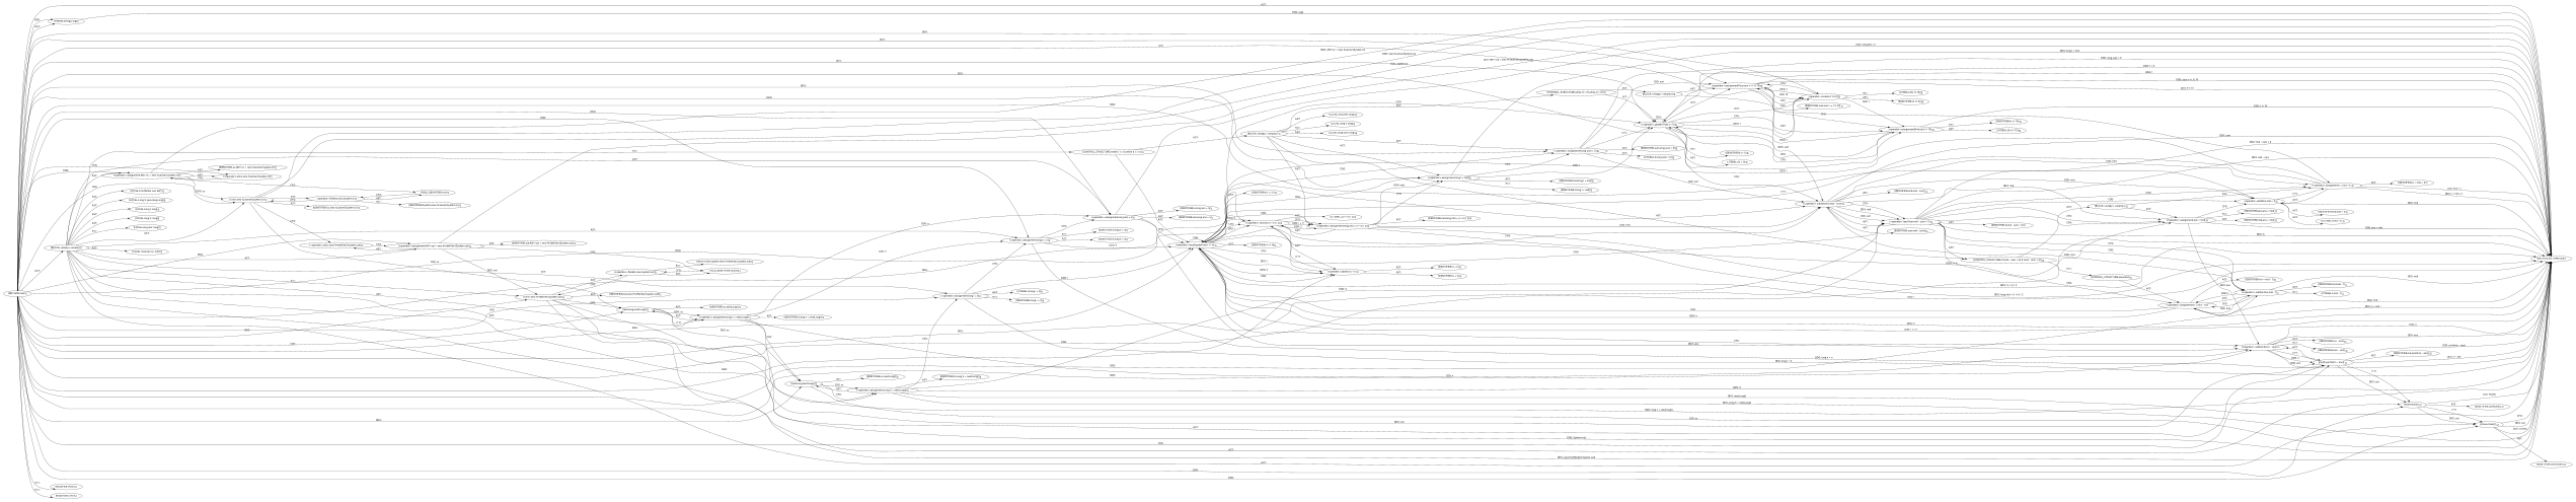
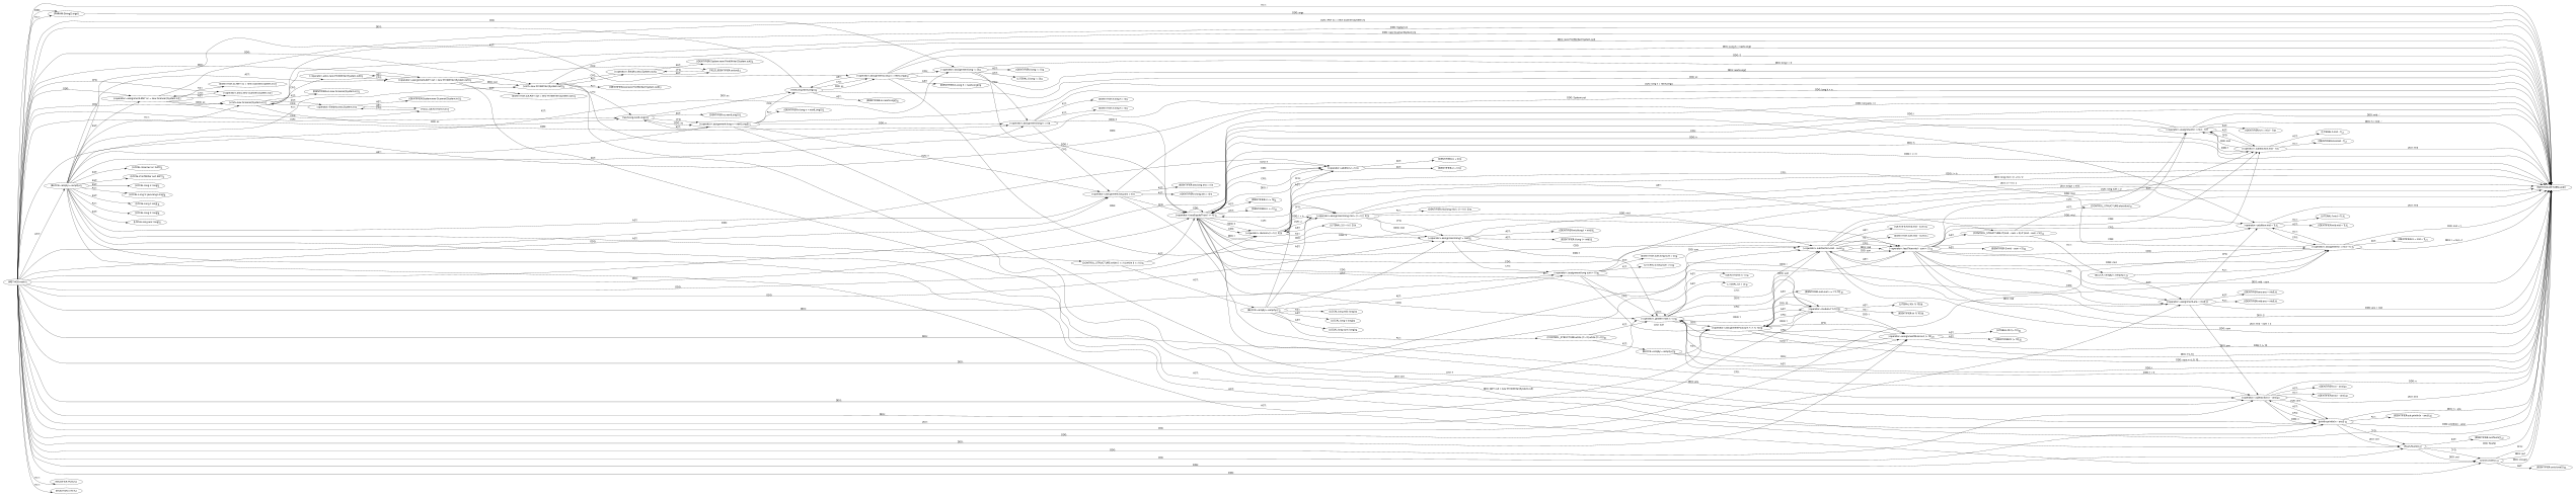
  digraph {
    fontname=Inter
    rankdir=LR
    node [fontname=Inter]
    edge [fontname=Inter]
    n1 [label=<(METHOD,main)<SUB>1</SUB>>]
    n2 [label=<(PARAM,String[] args)<SUB>1</SUB>>]
    n3 [label=<(BLOCK,&lt;empty&gt;,&lt;empty&gt;)<SUB>1</SUB>>]
    n4 [label=<(&lt;operator&gt;.assignment,ANY sc = new Scanner(System.in))<SUB>2</SUB>>]
    n5 [label=<(&lt;operator&gt;.alloc,new Scanner(System.in))<SUB>2</SUB>>]
    n6 [label=<(&lt;init&gt;,new Scanner(System.in))<SUB>2</SUB>>]
    n7 [label=<(&lt;operator&gt;.assignment,ANY out = new PrintWriter(System.out))<SUB>3</SUB>>]
    n8 [label=<(&lt;init&gt;,new PrintWriter(System.out))<SUB>3</SUB>>]
    n9 [label=<(nextLong,nextLong())<SUB>5</SUB>>]
    n10 [label=<(nextLong,nextLong())<SUB>6</SUB>>]
    n11 [label=<(&lt;operator&gt;.assignment,long l = 0)<SUB>8</SUB>>]
    n12 [label=<(&lt;operator&gt;.assignment,long h = n)<SUB>9</SUB>>]
    n13 [label=<(&lt;operator&gt;.assignment,long ans = n)<SUB>11</SUB>>]
    n14 [label=<(&lt;operator&gt;.lessEqualsThan,l &lt;= h)<SUB>13</SUB>>]
    n15 [label=<(&lt;operator&gt;.division,(l + h) / 2)<SUB>14</SUB>>]
    n16 [label=<(&lt;operator&gt;.addition,l + h)<SUB>14</SUB>>]
    n17 [label=<(&lt;operator&gt;.assignment,long t = mid)<SUB>15</SUB>>]
    n18 [label=<(&lt;operator&gt;.assignment,long sum = 0)<SUB>16</SUB>>]
    n19 [label=<(&lt;operator&gt;.greaterThan,t &gt; 0)<SUB>18</SUB>>]
    n20 [label=<(&lt;operator&gt;.assignmentPlus,sum += t % 10)<SUB>19</SUB>>]
    n21 [label=<(&lt;operator&gt;.modulo,t % 10)<SUB>19</SUB>>]
    n22 [label=<(&lt;operator&gt;.assignmentDivision,t /= 10)<SUB>20</SUB>>]
    n23 [label=<(&lt;operator&gt;.lessThan,mid - sum &lt; S)<SUB>23</SUB>>]
    n24 [label=<(&lt;operator&gt;.subtraction,mid - sum)<SUB>23</SUB>>]
    n25 [label=<(&lt;operator&gt;.assignment,ans = mid)<SUB>24</SUB>>]
    n26 [label=<(&lt;operator&gt;.assignment,l = mid + 1)<SUB>25</SUB>>]
    n27 [label=<(&lt;operator&gt;.addition,mid + 1)<SUB>25</SUB>>]
    n28 [label=<(&lt;operator&gt;.subtraction,mid - 1)<SUB>27</SUB>>]
    n29 [label=<(println,println(n - ans))<SUB>30</SUB>>]
    n30 [label=<(&lt;operator&gt;.subtraction,n - ans)<SUB>30</SUB>>]
    n31 [label=<(flush,flush())<SUB>32</SUB>>]
    n32 [label=<(close,close())<SUB>33</SUB>>]
    n33 [label=<(MODIFIER,PUBLIC)>]
    n34 [label=<(MODIFIER,STATIC)>]
    n35 [label=<(METHOD_RETURN,void)<SUB>1</SUB>>]
    n36 [label=<(LOCAL,Scanner sc: ANY)<SUB>2</SUB>>]
    n37 [label=<(LOCAL,PrintWriter out: ANY)<SUB>3</SUB>>]
+   n38 [label=<(LOCAL,long n: long)<SUB>5</SUB>>]
    n39 [label=<(&lt;operator&gt;.assignment,long n = nextLong())<SUB>5</SUB>>]
    n40 [label=<(LOCAL,Long S: java.lang.Long)<SUB>6</SUB>>]
    n41 [label=<(&lt;operator&gt;.assignment,Long S = nextLong())<SUB>6</SUB>>]
    n42 [label=<(LOCAL,long l: long)<SUB>8</SUB>>]
    n43 [label=<(LOCAL,long h: long)<SUB>9</SUB>>]
    n44 [label=<(LOCAL,long ans: long)<SUB>11</SUB>>]
    n45 [label=<(CONTROL_STRUCTURE,while (l &lt;= h),while (l &lt;= h))<SUB>13</SUB>>]
    n46 [label=<(IDENTIFIER,sc,ANY sc = new Scanner(System.in))<SUB>2</SUB>>]
    n47 [label=<(FIELD_IDENTIFIER,in,in)<SUB>2</SUB>>]
    n48 [label=<(IDENTIFIER,sc,new Scanner(System.in))<SUB>2</SUB>>]
    n49 [label=<(&lt;operator&gt;.fieldAccess,System.in)<SUB>2</SUB>>]
    n50 [label=<(&lt;operator&gt;.alloc,new PrintWriter(System.out))<SUB>3</SUB>>]
    n51 [label=<(IDENTIFIER,out,ANY out = new PrintWriter(System.out))<SUB>3</SUB>>]
    n52 [label=<(FIELD_IDENTIFIER,out,out)<SUB>3</SUB>>]
    n53 [label=<(IDENTIFIER,out,new PrintWriter(System.out))<SUB>3</SUB>>]
    n54 [label=<(&lt;operator&gt;.fieldAccess,System.out)<SUB>3</SUB>>]
    n55 [label=<(IDENTIFIER,sc,nextLong())<SUB>5</SUB>>]
    n56 [label=<(IDENTIFIER,sc,nextLong())<SUB>6</SUB>>]
    n57 [label=<(IDENTIFIER,l,long l = 0)<SUB>8</SUB>>]
    n58 [label=<(LITERAL,0,long l = 0)<SUB>8</SUB>>]
    n59 [label=<(IDENTIFIER,h,long h = n)<SUB>9</SUB>>]
    n60 [label=<(IDENTIFIER,n,long h = n)<SUB>9</SUB>>]
    n61 [label=<(IDENTIFIER,ans,long ans = n)<SUB>11</SUB>>]
    n62 [label=<(IDENTIFIER,n,long ans = n)<SUB>11</SUB>>]
    n63 [label=<(IDENTIFIER,l,l &lt;= h)<SUB>13</SUB>>]
    n64 [label=<(IDENTIFIER,h,l &lt;= h)<SUB>13</SUB>>]
    n65 [label=<(&lt;operator&gt;.assignment,long mid = (l + h) / 2)<SUB>14</SUB>>]
    n66 [label=<(LITERAL,2,(l + h) / 2)<SUB>14</SUB>>]
    n67 [label=<(IDENTIFIER,l,l + h)<SUB>14</SUB>>]
    n68 [label=<(IDENTIFIER,h,l + h)<SUB>14</SUB>>]
    n69 [label=<(IDENTIFIER,t,long t = mid)<SUB>15</SUB>>]
    n70 [label=<(IDENTIFIER,mid,long t = mid)<SUB>15</SUB>>]
    n71 [label=<(IDENTIFIER,sum,long sum = 0)<SUB>16</SUB>>]
    n72 [label=<(LITERAL,0,long sum = 0)<SUB>16</SUB>>]
    n73 [label=<(IDENTIFIER,t,t &gt; 0)<SUB>18</SUB>>]
    n74 [label=<(LITERAL,0,t &gt; 0)<SUB>18</SUB>>]
    n75 [label=<(IDENTIFIER,sum,sum += t % 10)<SUB>19</SUB>>]
    n76 [label=<(IDENTIFIER,t,t % 10)<SUB>19</SUB>>]
    n77 [label=<(LITERAL,10,t % 10)<SUB>19</SUB>>]
    n78 [label=<(IDENTIFIER,t,t /= 10)<SUB>20</SUB>>]
    n79 [label=<(LITERAL,10,t /= 10)<SUB>20</SUB>>]
    n80 [label=<(CONTROL_STRUCTURE,if (mid - sum &lt; S),if (mid - sum &lt; S))<SUB>23</SUB>>]
    n81 [label=<(IDENTIFIER,S,mid - sum &lt; S)<SUB>23</SUB>>]
    n82 [label=<(&lt;operator&gt;.assignment,h = mid - 1)<SUB>27</SUB>>]
    n83 [label=<(IDENTIFIER,mid,mid - sum)<SUB>23</SUB>>]
    n84 [label=<(IDENTIFIER,sum,mid - sum)<SUB>23</SUB>>]
    n85 [label=<(IDENTIFIER,ans,ans = mid)<SUB>24</SUB>>]
    n86 [label=<(IDENTIFIER,mid,ans = mid)<SUB>24</SUB>>]
    n87 [label=<(IDENTIFIER,l,l = mid + 1)<SUB>25</SUB>>]
    n88 [label=<(IDENTIFIER,mid,mid + 1)<SUB>25</SUB>>]
    n89 [label=<(LITERAL,1,mid + 1)<SUB>25</SUB>>]
    n90 [label=<(IDENTIFIER,mid,mid - 1)<SUB>27</SUB>>]
    n91 [label=<(LITERAL,1,mid - 1)<SUB>27</SUB>>]
    n92 [label=<(IDENTIFIER,out,println(n - ans))<SUB>30</SUB>>]
    n93 [label=<(IDENTIFIER,n,n - ans)<SUB>30</SUB>>]
    n94 [label=<(IDENTIFIER,ans,n - ans)<SUB>30</SUB>>]
    n95 [label=<(IDENTIFIER,out,flush())<SUB>32</SUB>>]
    n96 [label=<(IDENTIFIER,out,close())<SUB>33</SUB>>]
    n97 [label=<(IDENTIFIER,n,long n = nextLong())<SUB>5</SUB>>]
    n98 [label=<(IDENTIFIER,S,Long S = nextLong())<SUB>6</SUB>>]
    n99 [label=<(BLOCK,&lt;empty&gt;,&lt;empty&gt;)<SUB>13</SUB>>]
    n100 [label=<(IDENTIFIER,System,new Scanner(System.in))<SUB>2</SUB>>]
    n101 [label=<(IDENTIFIER,System,new PrintWriter(System.out))<SUB>3</SUB>>]
    n102 [label=<(LOCAL,long mid: long)<SUB>14</SUB>>]
    n103 [label=<(LOCAL,long t: long)<SUB>15</SUB>>]
    n104 [label=<(LOCAL,long sum: long)<SUB>16</SUB>>]
    n105 [label=<(CONTROL_STRUCTURE,while (t &gt; 0),while (t &gt; 0))<SUB>18</SUB>>]
    n106 [label=<(IDENTIFIER,mid,long mid = (l + h) / 2)<SUB>14</SUB>>]
    n107 [label=<(BLOCK,&lt;empty&gt;,&lt;empty&gt;)<SUB>18</SUB>>]
    n108 [label=<(BLOCK,&lt;empty&gt;,&lt;empty&gt;)<SUB>23</SUB>>]
    n109 [label=<(CONTROL_STRUCTURE,else,else)<SUB>27</SUB>>]
    n110 [label=<(IDENTIFIER,h,h = mid - 1)<SUB>27</SUB>>]
    n1 -> n2 [label="AST: "]
    n1 -> n2 [label="DDG: "]
    n1 -> n3 [label="AST: "]
    n1 -> n4 [label="DDG: "]
    n1 -> n5 [label="CFG: "]
    n1 -> n6 [label="DDG: "]
    n1 -> n7 [label="DDG: "]
    n1 -> n8 [label="DDG: "]
    n1 -> n9 [label="DDG: "]
    n1 -> n10 [label="DDG: "]
    n1 -> n11 [label="DDG: "]
    n1 -> n12 [label="DDG: "]
    n1 -> n13 [label="DDG: "]
    n1 -> n14 [label="DDG: "]
    n1 -> n15 [label="DDG: "]
    n1 -> n16 [label="DDG: "]
    n1 -> n17 [label="DDG: "]
    n1 -> n18 [label="DDG: "]
    n1 -> n19 [label="DDG: "]
    n1 -> n20 [label="DDG: "]
    n1 -> n21 [label="DDG: "]
    n1 -> n22 [label="DDG: "]
    n1 -> n23 [label="DDG: "]
    n1 -> n24 [label="DDG: "]
    n1 -> n25 [label="DDG: "]
    n1 -> n26 [label="DDG: "]
    n1 -> n27 [label="DDG: "]
    n1 -> n28 [label="DDG: "]
    n1 -> n29 [label="DDG: "]
    n1 -> n30 [label="DDG: "]
    n1 -> n31 [label="DDG: "]
    n1 -> n32 [label="DDG: "]
    n1 -> n33 [label="AST: "]
    n1 -> n34 [label="AST: "]
    n1 -> n35 [label="AST: "]
    n2 -> n35 [label="DDG: args"]
    n3 -> n4 [label="AST: "]
    n3 -> n6 [label="AST: "]
    n3 -> n7 [label="AST: "]
    n3 -> n8 [label="AST: "]
    n3 -> n11 [label="AST: "]
    n3 -> n12 [label="AST: "]
    n3 -> n13 [label="AST: "]
    n3 -> n29 [label="AST: "]
    n3 -> n31 [label="AST: "]
    n3 -> n32 [label="AST: "]
    n3 -> n36 [label="AST: "]
    n3 -> n37 [label="AST: "]
+   n3 -> n38 [label="AST: "]
    n3 -> n39 [label="AST: "]
    n3 -> n40 [label="AST: "]
    n3 -> n41 [label="AST: "]
    n3 -> n42 [label="AST: "]
    n3 -> n43 [label="AST: "]
    n3 -> n44 [label="AST: "]
    n3 -> n45 [label="AST: "]
    n4 -> n5 [label="AST: "]
    n4 -> n6 [label="DDG: sc"]
    n4 -> n35 [label="DDG: ANY sc = new Scanner(System.in)"]
    n4 -> n46 [label="AST: "]
    n4 -> n47 [label="CFG: "]
    n5 -> n4 [label="CFG: "]
    n6 -> n9 [label="DDG: sc"]
    n6 -> n35 [label="DDG: System.in"]
    n6 -> n35 [label="DDG: new Scanner(System.in)"]
    n6 -> n48 [label="AST: "]
    n6 -> n49 [label="AST: "]
    n6 -> n50 [label="CFG: "]
    n7 -> n8 [label="DDG: out"]
    n7 -> n35 [label="DDG: ANY out = new PrintWriter(System.out)"]
    n7 -> n50 [label="AST: "]
    n7 -> n51 [label="AST: "]
    n7 -> n52 [label="CFG: "]
    n8 -> n9 [label="CFG: "]
    n8 -> n29 [label="DDG: out"]
    n8 -> n35 [label="DDG: System.out"]
    n8 -> n35 [label="DDG: new PrintWriter(System.out)"]
    n8 -> n53 [label="AST: "]
    n8 -> n54 [label="AST: "]
    n9 -> n10 [label="DDG: sc"]
    n9 -> n39 [label="CFG: "]
    n9 -> n39 [label="DDG: sc"]
    n9 -> n55 [label="AST: "]
    n10 -> n35 [label="DDG: sc"]
    n10 -> n41 [label="CFG: "]
    n10 -> n41 [label="DDG: sc"]
    n10 -> n56 [label="AST: "]
    n11 -> n12 [label="CFG: "]
    n11 -> n14 [label="DDG: l"]
    n11 -> n35 [label="DDG: long l = 0"]
    n11 -> n57 [label="AST: "]
    n11 -> n58 [label="AST: "]
    n12 -> n13 [label="CFG: "]
    n12 -> n14 [label="DDG: h"]
    n12 -> n35 [label="DDG: long h = n"]
    n12 -> n59 [label="AST: "]
    n12 -> n60 [label="AST: "]
    n13 -> n14 [label="CFG: "]
    n13 -> n30 [label="DDG: ans"]
    n13 -> n35 [label="DDG: long ans = n"]
    n13 -> n61 [label="AST: "]
    n13 -> n62 [label="AST: "]
    n14 -> n14 [label="CDG: "]
    n14 -> n15 [label="DDG: l"]
    n14 -> n15 [label="DDG: h"]
    n14 -> n15 [label="CDG: "]
    n14 -> n16 [label="CFG: "]
    n14 -> n16 [label="DDG: l"]
    n14 -> n16 [label="DDG: h"]
    n14 -> n16 [label="CDG: "]
    n14 -> n17 [label="CDG: "]
    n14 -> n18 [label="CDG: "]
    n14 -> n19 [label="CDG: "]
    n14 -> n23 [label="CDG: "]
    n14 -> n24 [label="CDG: "]
    n14 -> n30 [label="CFG: "]
    n14 -> n35 [label="DDG: l"]
    n14 -> n35 [label="DDG: h"]
    n14 -> n35 [label="DDG: l &lt;= h"]
    n14 -> n63 [label="AST: "]
    n14 -> n64 [label="AST: "]
    n14 -> n65 [label="CDG: "]
    n15 -> n16 [label="AST: "]
    n15 -> n35 [label="DDG: l + h"]
    n15 -> n65 [label="CFG: "]
    n15 -> n65 [label="DDG: l + h"]
    n15 -> n65 [label="DDG: 2"]
    n15 -> n66 [label="AST: "]
    n16 -> n15 [label="CFG: "]
    n16 -> n67 [label="AST: "]
    n16 -> n68 [label="AST: "]
    n17 -> n18 [label="CFG: "]
    n17 -> n19 [label="DDG: t"]
    n17 -> n35 [label="DDG: long t = mid"]
    n17 -> n69 [label="AST: "]
    n17 -> n70 [label="AST: "]
    n18 -> n19 [label="CFG: "]
    n18 -> n20 [label="DDG: sum"]
    n18 -> n24 [label="DDG: sum"]
    n18 -> n35 [label="DDG: long sum = 0"]
    n18 -> n71 [label="AST: "]
    n18 -> n72 [label="AST: "]
    n19 -> n19 [label="CDG: "]
    n19 -> n20 [label="CDG: "]
    n19 -> n21 [label="CFG: "]
    n19 -> n21 [label="DDG: t"]
    n19 -> n21 [label="CDG: "]
    n19 -> n22 [label="CDG: "]
    n19 -> n24 [label="CFG: "]
    n19 -> n35 [label="DDG: t"]
    n19 -> n35 [label="DDG: t &gt; 0"]
    n19 -> n73 [label="AST: "]
    n19 -> n74 [label="AST: "]
    n20 -> n21 [label="AST: "]
    n20 -> n22 [label="CFG: "]
    n20 -> n24 [label="DDG: sum"]
    n20 -> n35 [label="DDG: t % 10"]
    n20 -> n35 [label="DDG: sum += t % 10"]
    n20 -> n75 [label="AST: "]
    n21 -> n20 [label="CFG: "]
    n21 -> n20 [label="DDG: t"]
    n21 -> n20 [label="DDG: 10"]
    n21 -> n22 [label="DDG: t"]
    n21 -> n76 [label="AST: "]
    n21 -> n77 [label="AST: "]
    n22 -> n19 [label="CFG: "]
    n22 -> n19 [label="DDG: t"]
    n22 -> n35 [label="DDG: t /= 10"]
    n22 -> n78 [label="AST: "]
    n22 -> n79 [label="AST: "]
    n23 -> n24 [label="AST: "]
    n23 -> n25 [label="CFG: "]
    n23 -> n25 [label="CDG: "]
    n23 -> n26 [label="CDG: "]
    n23 -> n27 [label="CDG: "]
    n23 -> n28 [label="CFG: "]
    n23 -> n28 [label="CDG: "]
    n23 -> n35 [label="DDG: mid - sum"]
    n23 -> n35 [label="DDG: S"]
    n23 -> n35 [label="DDG: mid - sum &lt; S"]
    n23 -> n80 [label="AST: "]
    n23 -> n81 [label="AST: "]
    n23 -> n82 [label="CDG: "]
    n24 -> n23 [label="CFG: "]
    n24 -> n23 [label="DDG: mid"]
    n24 -> n23 [label="DDG: sum"]
    n24 -> n25 [label="DDG: mid"]
    n24 -> n26 [label="DDG: mid"]
    n24 -> n27 [label="DDG: mid"]
    n24 -> n28 [label="DDG: mid"]
    n24 -> n35 [label="DDG: sum"]
    n24 -> n83 [label="AST: "]
    n24 -> n84 [label="AST: "]
    n25 -> n27 [label="CFG: "]
    n25 -> n30 [label="DDG: ans"]
    n25 -> n35 [label="DDG: ans = mid"]
    n25 -> n85 [label="AST: "]
    n25 -> n86 [label="AST: "]
    n26 -> n14 [label="CFG: "]
    n26 -> n14 [label="DDG: l"]
    n26 -> n27 [label="AST: "]
    n26 -> n35 [label="DDG: mid + 1"]
    n26 -> n35 [label="DDG: l = mid + 1"]
    n26 -> n87 [label="AST: "]
    n27 -> n26 [label="CFG: "]
    n27 -> n35 [label="DDG: mid"]
    n27 -> n88 [label="AST: "]
    n27 -> n89 [label="AST: "]
    n28 -> n35 [label="DDG: mid"]
    n28 -> n82 [label="CFG: "]
    n28 -> n82 [label="DDG: mid"]
    n28 -> n82 [label="DDG: 1"]
    n28 -> n90 [label="AST: "]
    n28 -> n91 [label="AST: "]
    n29 -> n30 [label="AST: "]
    n29 -> n31 [label="CFG: "]
    n29 -> n31 [label="DDG: out"]
    n29 -> n35 [label="DDG: n - ans"]
    n29 -> n35 [label="DDG: println(n - ans)"]
    n29 -> n92 [label="AST: "]
    n30 -> n29 [label="CFG: "]
    n30 -> n29 [label="DDG: n"]
    n30 -> n29 [label="DDG: ans"]
    n30 -> n35 [label="DDG: n"]
    n30 -> n35 [label="DDG: ans"]
    n30 -> n93 [label="AST: "]
    n30 -> n94 [label="AST: "]
    n31 -> n32 [label="CFG: "]
    n31 -> n32 [label="DDG: out"]
    n31 -> n35 [label="DDG: flush()"]
    n31 -> n95 [label="AST: "]
    n32 -> n35 [label="CFG: "]
    n32 -> n35 [label="DDG: out"]
    n32 -> n35 [label="DDG: close()"]
    n32 -> n96 [label="AST: "]
    n39 -> n9 [label="AST: "]
    n39 -> n10 [label="CFG: "]
    n39 -> n12 [label="DDG: n"]
    n39 -> n13 [label="DDG: n"]
    n39 -> n30 [label="DDG: n"]
    n39 -> n35 [label="DDG: long n = nextLong()"]
    n39 -> n97 [label="AST: "]
    n41 -> n10 [label="AST: "]
    n41 -> n11 [label="CFG: "]
    n41 -> n23 [label="DDG: S"]
    n41 -> n35 [label="DDG: S"]
    n41 -> n35 [label="DDG: nextLong()"]
    n41 -> n35 [label="DDG: Long S = nextLong()"]
    n41 -> n98 [label="AST: "]
    n45 -> n14 [label="AST: "]
    n45 -> n99 [label="AST: "]
    n47 -> n49 [label="CFG: "]
    n49 -> n6 [label="CFG: "]
    n49 -> n47 [label="AST: "]
    n49 -> n100 [label="AST: "]
    n50 -> n7 [label="CFG: "]
    n52 -> n54 [label="CFG: "]
    n54 -> n8 [label="CFG: "]
    n54 -> n52 [label="AST: "]
    n54 -> n101 [label="AST: "]
    n65 -> n15 [label="AST: "]
    n65 -> n17 [label="CFG: "]
    n65 -> n17 [label="DDG: mid"]
    n65 -> n24 [label="DDG: mid"]
    n65 -> n35 [label="DDG: (l + h) / 2"]
    n65 -> n35 [label="DDG: long mid = (l + h) / 2"]
    n65 -> n106 [label="AST: "]
    n80 -> n108 [label="AST: "]
    n80 -> n109 [label="AST: "]
    n82 -> n14 [label="CFG: "]
    n82 -> n14 [label="DDG: h"]
    n82 -> n28 [label="AST: "]
    n82 -> n35 [label="DDG: mid - 1"]
    n82 -> n35 [label="DDG: h = mid - 1"]
    n82 -> n110 [label="AST: "]
    n99 -> n17 [label="AST: "]
    n99 -> n18 [label="AST: "]
    n99 -> n65 [label="AST: "]
    n99 -> n80 [label="AST: "]
    n99 -> n102 [label="AST: "]
    n99 -> n103 [label="AST: "]
    n99 -> n104 [label="AST: "]
    n99 -> n105 [label="AST: "]
    n105 -> n19 [label="AST: "]
    n105 -> n107 [label="AST: "]
    n107 -> n20 [label="AST: "]
    n107 -> n22 [label="AST: "]
    n108 -> n25 [label="AST: "]
    n108 -> n26 [label="AST: "]
    n109 -> n82 [label="AST: "]
  }
